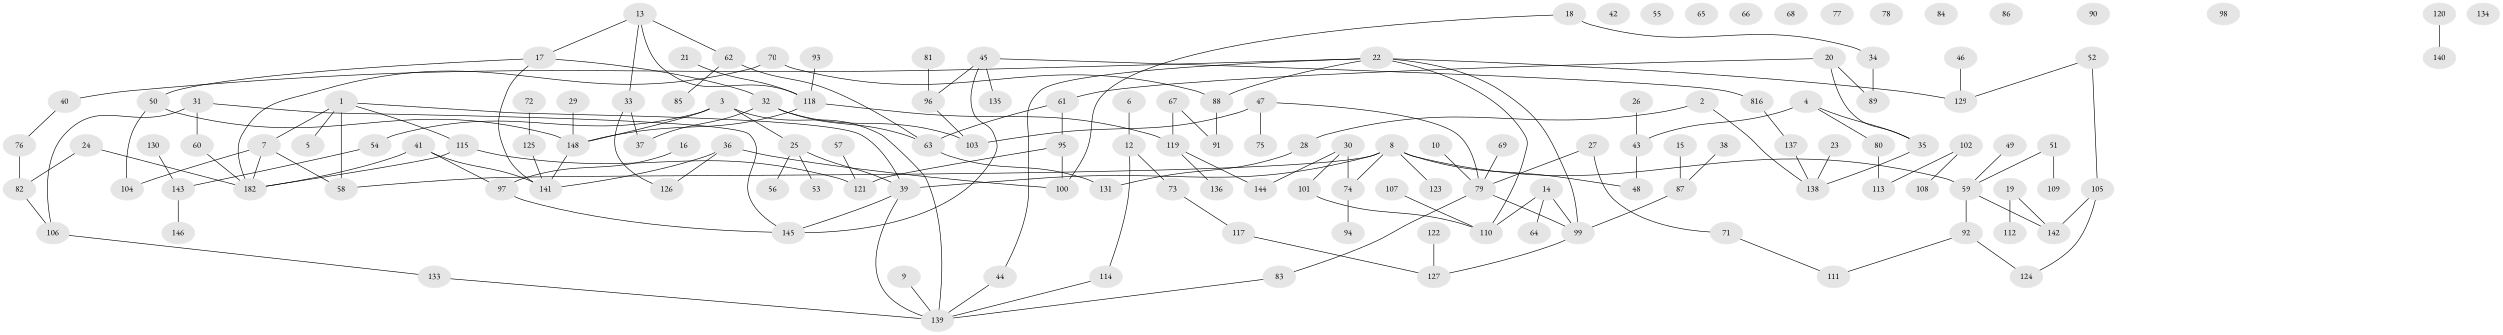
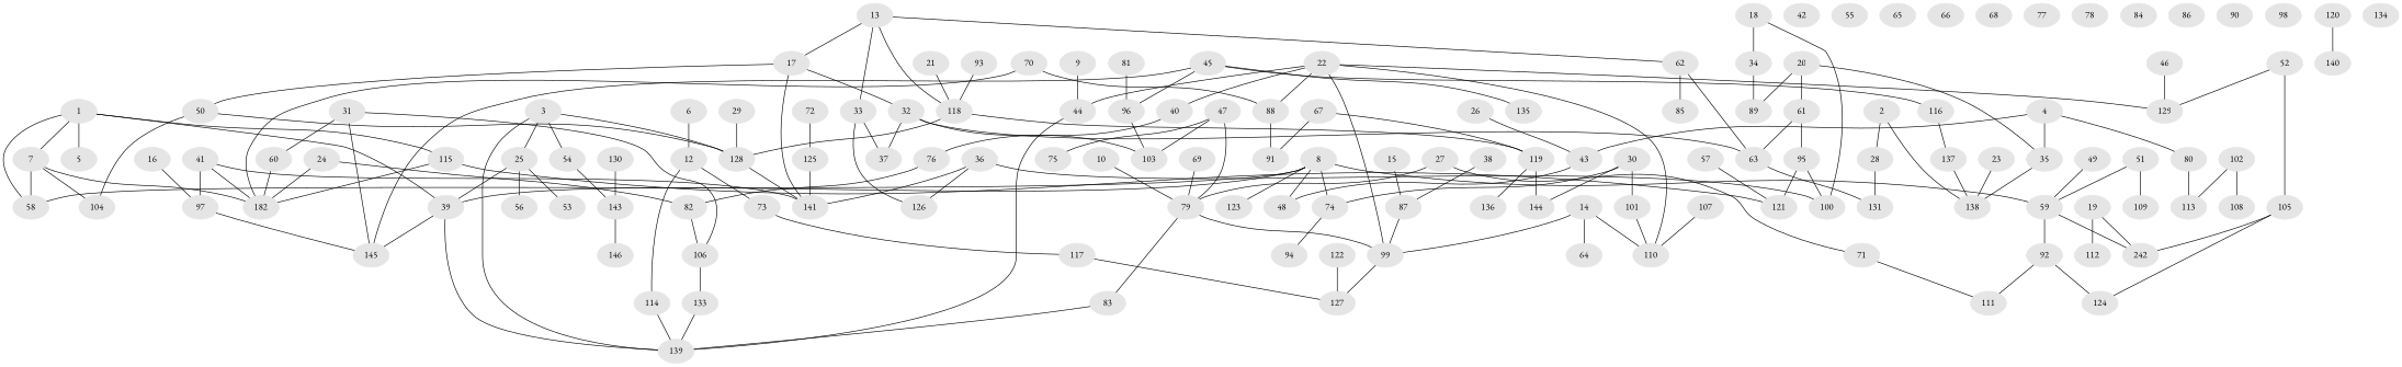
  graph {
    fontname="EB Garamond"
    node [color=gray90 fontname="EB Garamond" style=filled]
    edge [fontname="EB Garamond"]
    1
    5
    7
    39
    58
    115
    104
    n8 [label=182]
    139
    145
    121
    2
    28
    138
    131
    3
    25
-   128 [label=148]
+   128
    54
    53
    56
    141
    4
    35
    43
    80
    48
    113
    6
    12
    73
    114
    8
    59
    74
    123
-   142
+   142 [label=242]
    92
    94
    9
    10
    79
    99
    83
    44
    117
    13
    17
    33
    62
    118
    32
    50
    37
    126
    63
    85
    119
    14
    64
    110
    127
    15
    87
    16
    97
    103
    144
    136
    18
    34
    100
    89
    19
    112
    20
    61
    95
    21
    22
    40
    88
    129
    76
    91
    23
    24
    82
    106
    143
    26
    27
    71
    111
    29
    30
    101
    31
    60
    133
    36
    38
    41
    42
    45
    96
-   116 [label=816]
+   116
    135
    137
    46
    47
    75
    49
    51
    109
    52
    105
    124
    146
    55
    57
    65
    66
    67
    68
    69
    70
    72
    125
    77
    78
    81
    84
    86
    90
    93
    98
    102
    108
    107
    120
    140
    122
    130
    134
    1 -- 5
    1 -- 7
    1 -- 39
    1 -- 58
    1 -- 115
    7 -- 58
    7 -- 104
    7 -- n8
    39 -- 139
    39 -- 145
    115 -- n8
    115 -- 121
    2 -- 28
    2 -- 138
    28 -- 131
    3 -- 139
    3 -- 25
    3 -- 128
    3 -- 54
    25 -- 39
    25 -- 53
    25 -- 56
    128 -- 141
    54 -- 143
    4 -- 35
    4 -- 43
    4 -- 80
    35 -- 138
    43 -- 48
    80 -- 113
    6 -- 12
    12 -- 73
    12 -- 114
    73 -- 117
    114 -- 139
    8 -- 39
    8 -- 58
    8 -- 48
    8 -- 59
    8 -- 74
    8 -- 123
    59 -- 142
    59 -- 92
    74 -- 94
    92 -- 111
    92 -- 124
-   9 -- 139
+   9 -- 44
    10 -- 79
    79 -- 99
    79 -- 83
    99 -- 127
    83 -- 139
    44 -- 139
    117 -- 127
    13 -- 17
    13 -- 33
    13 -- 62
    13 -- 118
    17 -- 141
    17 -- 32
    17 -- 50
    33 -- 37
    33 -- 126
    62 -- 63
    62 -- 85
    118 -- 128
    118 -- 119
    32 -- 37
    32 -- 63
    32 -- 103
    50 -- 104
    50 -- 128
    63 -- 131
    119 -- 144
    119 -- 136
    14 -- 99
    14 -- 64
    14 -- 110
    15 -- 87
    87 -- 99
    16 -- 97
    97 -- 145
    18 -- 34
    18 -- 100
    34 -- 89
    19 -- 142
    19 -- 112
    20 -- 35
    20 -- 89
    20 -- 61
    61 -- 63
    61 -- 95
    95 -- 121
    95 -- 100
    21 -- 118
    22 -- 99
    22 -- 44
    22 -- 110
    22 -- 40
    22 -- 88
    22 -- 129
    40 -- 76
    88 -- 91
    76 -- 82
    23 -- 138
    24 -- n8
    24 -- 82
    82 -- 106
    106 -- 133
    143 -- 146
    26 -- 43
    27 -- 79
    27 -- 71
    71 -- 111
    29 -- 128
    30 -- 74
    30 -- 144
    30 -- 101
    101 -- 110
    31 -- 145
    31 -- 106
    31 -- 60
    60 -- n8
    133 -- 139
    36 -- 141
    36 -- 126
    36 -- 100
    38 -- 87
    41 -- n8
    41 -- 141
    41 -- 97
    45 -- 145
    45 -- 96
    45 -- 116
    45 -- 135
    96 -- 103
    116 -- 137
    137 -- 138
    46 -- 129
    47 -- 79
    47 -- 103
    47 -- 75
    49 -- 59
    51 -- 59
    51 -- 109
    52 -- 129
    52 -- 105
    105 -- 142
    105 -- 124
    57 -- 121
    67 -- 119
    67 -- 91
    69 -- 79
    70 -- n8
    70 -- 88
    72 -- 125
    125 -- 141
    81 -- 96
    93 -- 118
    102 -- 113
    102 -- 108
    107 -- 110
    120 -- 140
    122 -- 127
    130 -- 143
  }
